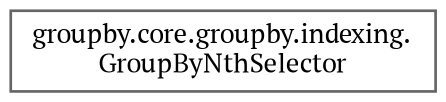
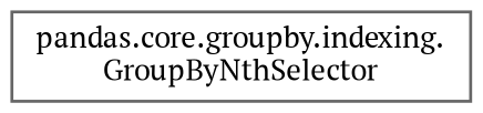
  digraph {
    rankdir=LR
    fontname="PT Serif"
-   n1 [color=grey40 fillcolor=white fontname="PT Serif" fontsize=10 height=0.2 label="groupby.core.groupby.indexing.\lGroupByNthSelector" shape=box style=filled width=0.4]
+   n1 [color=grey40 fillcolor=white fontname="PT Serif" fontsize=10 height=0.2 label="pandas.core.groupby.indexing.\lGroupByNthSelector" shape=box style=filled width=0.4]
  }
